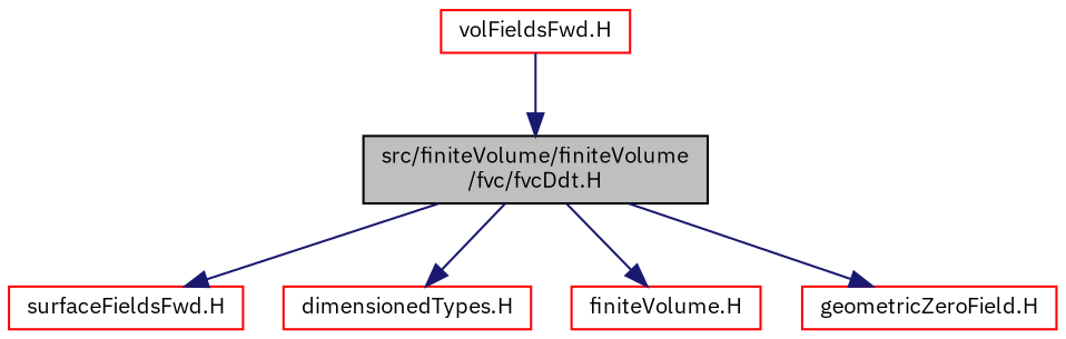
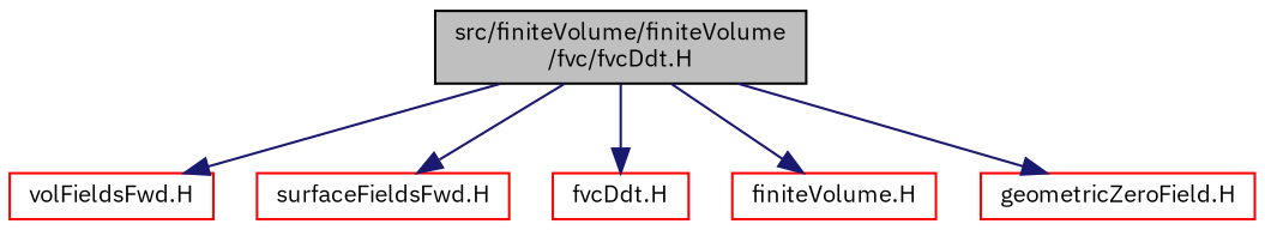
  digraph {
    fontname="IBM Plex Sans"
    node [color=red fontname="IBM Plex Sans" fontsize=10 shape=record]
    edge [color=midnightblue fontname="IBM Plex Sans" fontsize=10 labelfontname=Helvetica labelfontsize=10 style=solid]
    n1 [color=black fillcolor=grey75 fontcolor=black height=0.2 label="src/finiteVolume/finiteVolume\l/fvc/fvcDdt.H" style=filled width=0.4]
    n2 [height=0.2 label="volFieldsFwd.H" width=0.4]
    n3 [height=0.2 label="surfaceFieldsFwd.H" width=0.4]
-   n4 [height=0.2 label="dimensionedTypes.H" width=0.4]
+   n4 [height=0.2 label="fvcDdt.H" width=0.4]
    n5 [height=0.2 label="finiteVolume.H" width=0.4]
    n6 [height=0.2 label="geometricZeroField.H" width=0.4]
-   n2 -> n1
+   n1 -> n2
    n1 -> n3
    n1 -> n4
    n1 -> n5
    n1 -> n6
  }
